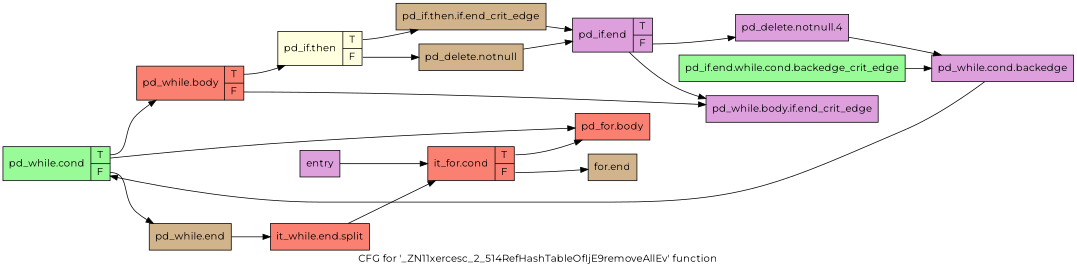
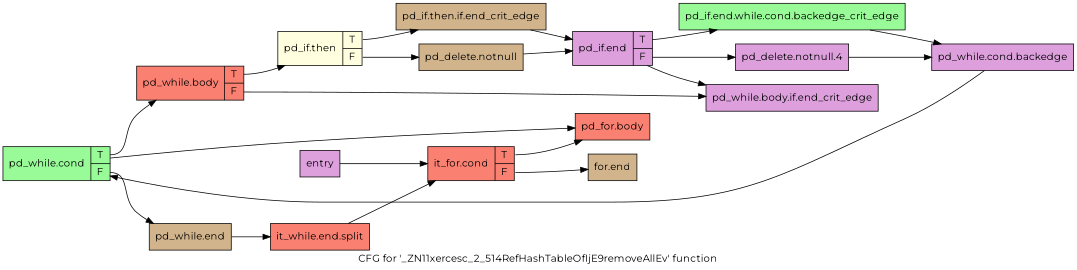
  digraph {
    fontname=Montserrat
    label="CFG for '_ZN11xercesc_2_514RefHashTableOfIjE9removeAllEv' function"
    rankdir=LR
    node [fillcolor=plum fontname=Montserrat shape=record style=filled]
    edge [fontname=Montserrat]
    n1 [label="{entry}"]
    n2 [fillcolor=salmon label="{it_for.cond|{<s0>T|<s1>F}}"]
    n3 [fillcolor=salmon label="{pd_for.body}"]
    n4 [fillcolor=tan label="{for.end}"]
    n5 [fillcolor=palegreen label="{pd_while.cond|{<s0>T|<s1>F}}"]
    n6 [fillcolor=salmon label="{pd_while.body|{<s0>T|<s1>F}}"]
    n7 [fillcolor=tan label="{pd_while.end}"]
    n8 [fillcolor=lightyellow label="{pd_if.then|{<s0>T|<s1>F}}"]
    n9 [label="{pd_while.body.if.end_crit_edge}"]
    n10 [fillcolor=salmon label="{it_while.end.split}"]
    n11 [fillcolor=tan label="{pd_if.then.if.end_crit_edge}"]
    n12 [fillcolor=tan label="{pd_delete.notnull}"]
    n13 [label="{pd_if.end|{<s0>T|<s1>F}}"]
    n14 [fillcolor=palegreen label="{pd_if.end.while.cond.backedge_crit_edge}"]
    n15 [label="{pd_delete.notnull.4}"]
    n16 [label="{pd_while.cond.backedge}"]
    n1 -> n2
    n2 -> n3 [tailport=s0]
    n2 -> n4 [tailport=s1]
    n5 -> n3
    n5 -> n6 [tailport=s0]
    n5 -> n7 [tailport=s1]
    n6 -> n8 [tailport=s0]
    n6 -> n9 [tailport=s1]
    n7 -> n10
    n8 -> n11 [tailport=s0]
    n8 -> n12 [tailport=s1]
    n10 -> n2
    n11 -> n13
    n12 -> n13
    n13 -> n9
+   n13 -> n14 [tailport=s0]
    n13 -> n15 [tailport=s1]
    n14 -> n16
    n15 -> n16
    n16 -> n5
  }
